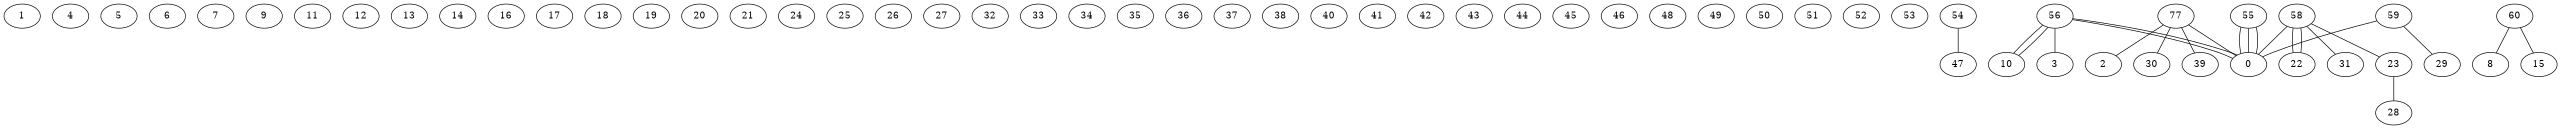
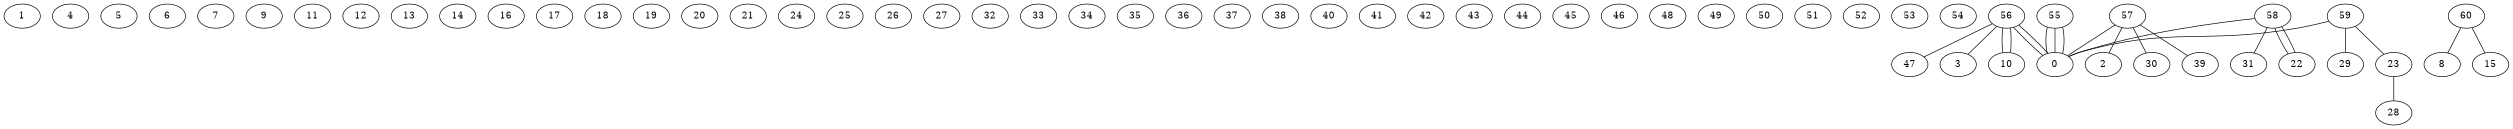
  graph {
    1
    4
    5
    6
    7
    9
    11
    12
    13
    14
    16
    17
    18
    19
    20
    21
    24
    25
    26
    27
    32
    33
    34
    35
    36
    37
    38
    40
    41
    42
    43
    44
    45
    46
    48
    49
    50
    51
    52
    53
    54
    55
    0
    56
    3
    10
    47
-   57 [label=77]
+   57
    2
    30
    39
    58
    22
    31
    59
    23
    29
    28
    60
    8
    15
    55 -- 0
    55 -- 0
    55 -- 0
    56 -- 0
    56 -- 0
    56 -- 3
    56 -- 10
    56 -- 10
-   54 -- 47
+   56 -- 47
    57 -- 0
    57 -- 2
    57 -- 30
    57 -- 39
    58 -- 0
    58 -- 22
    58 -- 22
    58 -- 31
    59 -- 0
-   58 -- 23
+   59 -- 23
    59 -- 29
    23 -- 28
    60 -- 8
    60 -- 15
  }
